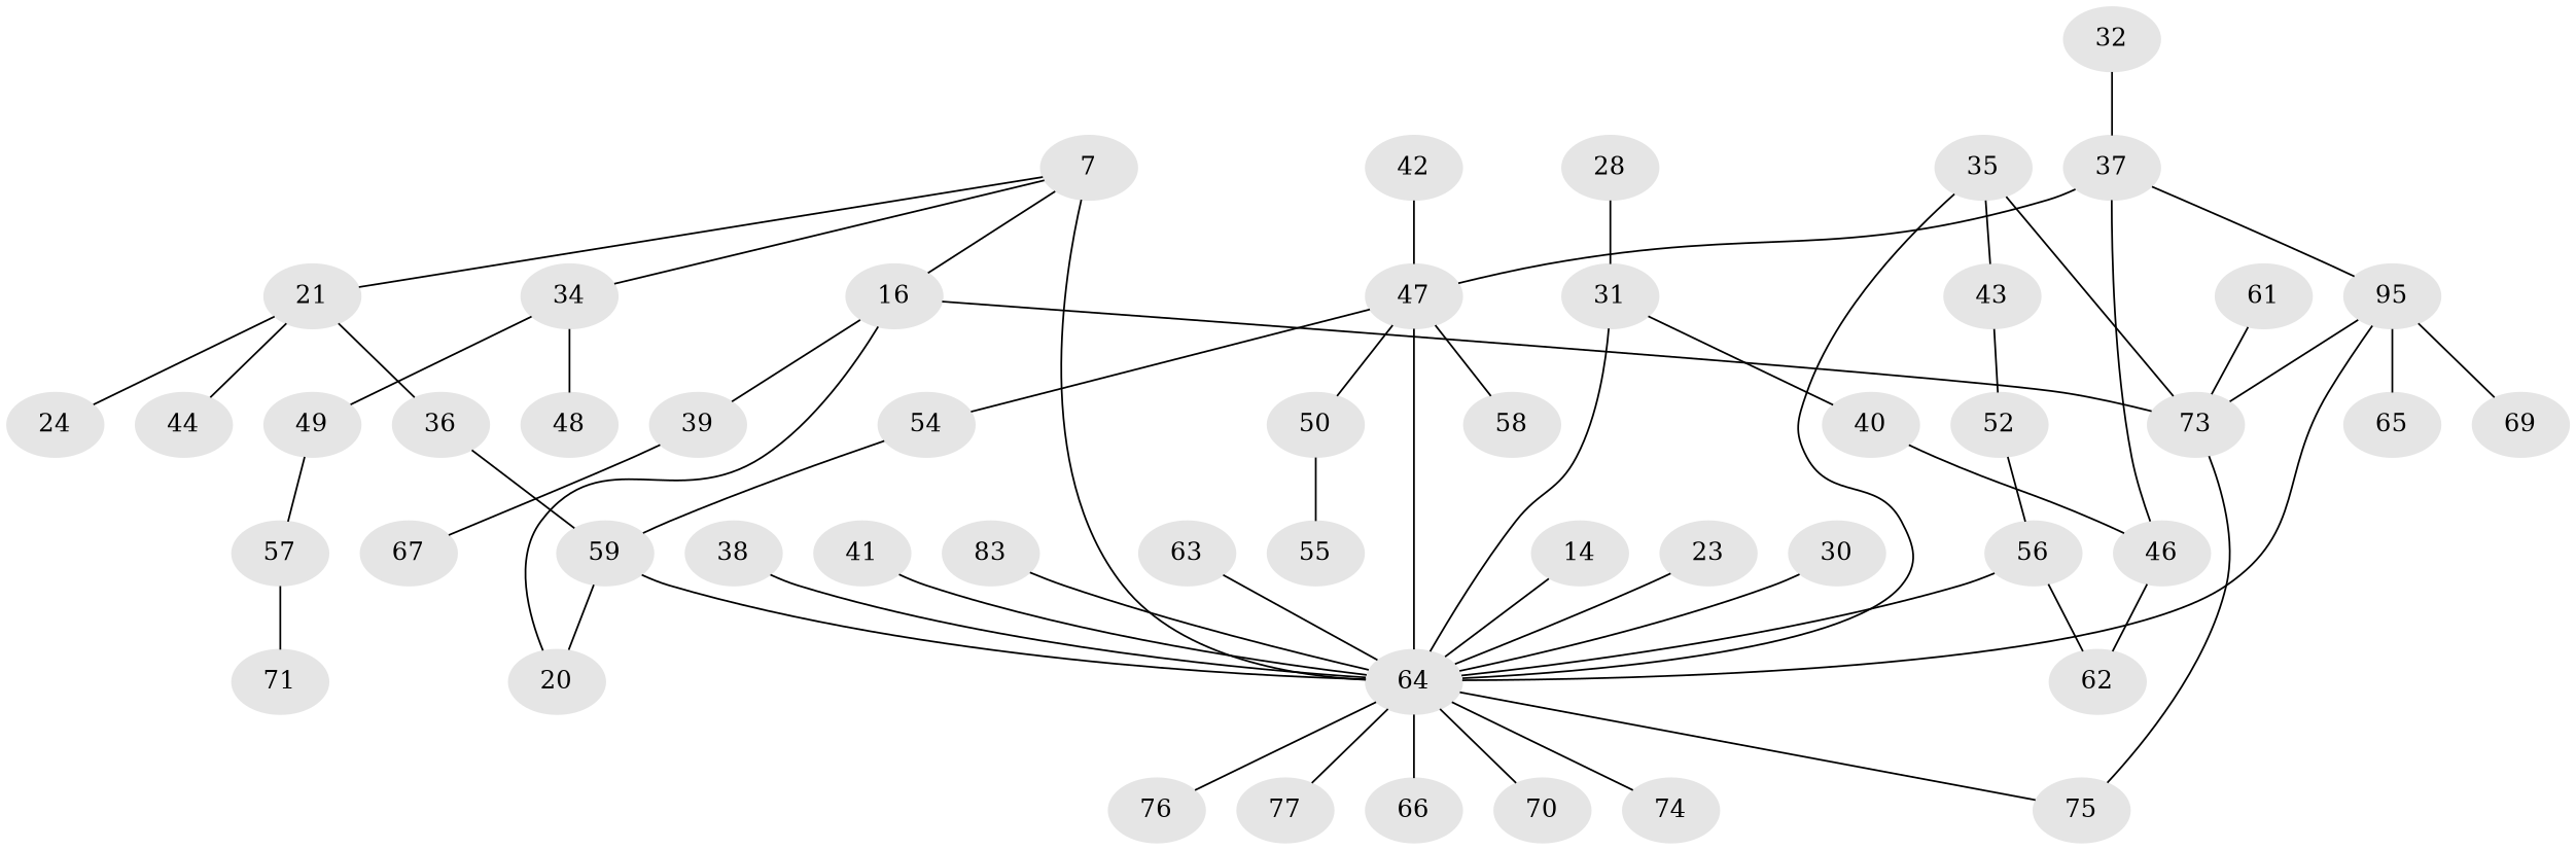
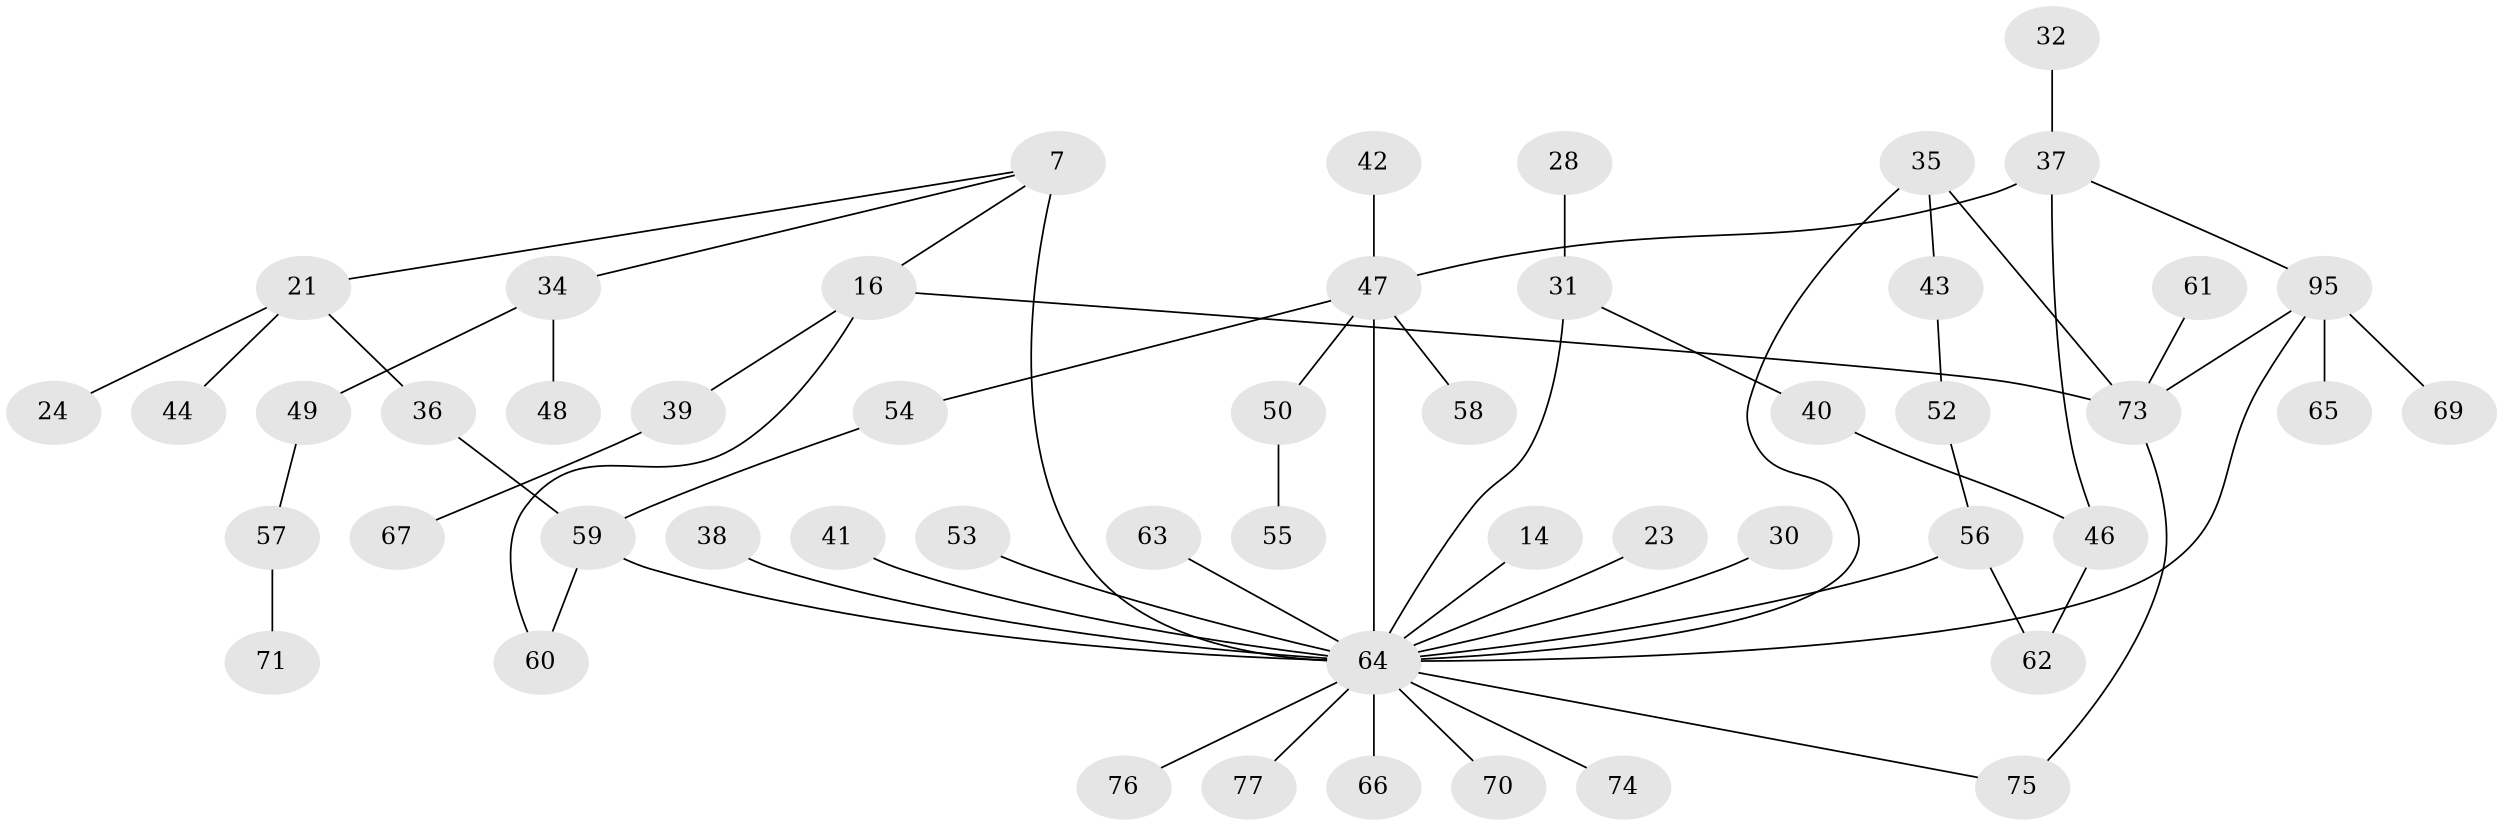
  graph {
    node [color=gray90 style=filled]
    7 [super="+5"]
    16 [super="+15"]
    21
    34
    64 [super="+4+26+33+27+51+17"]
    39 [super="+25"]
-   60 [label=20]
+   60
    73 [super="+18"]
    24
    36
    44
    48
    49
    66
    70
    74
    75
    76
    77
    14
    67
    59
    23
    31 [super="+22"]
    40
    28
    30
    46
    37 [super="+11"]
    n30 [label=95 super="+8"]
    47 [super="+19+29"]
    32
    57
    35
    43
    52
    65
    69
    62
    50
    54
    58
    38
    41
    42
    56
    55
    71
-   53 [label=83]
+   53
    61
    63
    7 -- 16 [weight=2]
    7 -- 21
    7 -- 34
    7 -- 64 [weight=5]
    16 -- 39 [weight=2]
    16 -- 60
    16 -- 73
    21 -- 24
    21 -- 36
    21 -- 44
    34 -- 48
    34 -- 49
    64 -- 66
    64 -- 70
    64 -- 74
    64 -- 75
    64 -- 76
    64 -- 77
    39 -- 67
    73 -- 75
    36 -- 59
    49 -- 57
    14 -- 64
    59 -- 64
    59 -- 60
    23 -- 64
    31 -- 64 [weight=2]
    31 -- 40
    40 -- 46
    28 -- 31
    30 -- 64
    46 -- 62
    37 -- 46
    37 -- n30 [weight=2]
    37 -- 47 [weight=2]
    n30 -- 64 [weight=2]
    n30 -- 73
    n30 -- 65
    n30 -- 69
    47 -- 64 [weight=2]
    47 -- 50
    47 -- 54
    47 -- 58
    32 -- 37
    57 -- 71
    35 -- 64
    35 -- 73
    35 -- 43
    43 -- 52
    52 -- 56
    50 -- 55
    54 -- 59
    38 -- 64
    41 -- 64 [weight=2]
    42 -- 47
    56 -- 64 [weight=2]
    56 -- 62
    53 -- 64
    61 -- 73
    63 -- 64
  }
